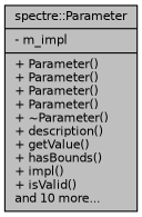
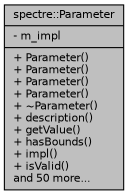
  digraph {
-   n1 [color=black fillcolor=grey75 fontcolor=black fontname=Helvetica fontsize=10 height=0.2 label="{spectre::Parameter\n|- m_impl\l|+ Parameter()\l+ Parameter()\l+ Parameter()\l+ Parameter()\l+ ~Parameter()\l+ description()\l+ getValue()\l+ hasBounds()\l+ impl()\l+ isValid()\land 10 more...\l}" shape=record style=filled width=0.4]
+   n1 [color=black fillcolor=grey75 fontcolor=black fontname=Helvetica fontsize=10 height=0.2 label="{spectre::Parameter\n|- m_impl\l|+ Parameter()\l+ Parameter()\l+ Parameter()\l+ Parameter()\l+ ~Parameter()\l+ description()\l+ getValue()\l+ hasBounds()\l+ impl()\l+ isValid()\land 50 more...\l}" shape=record style=filled width=0.4]
  }
